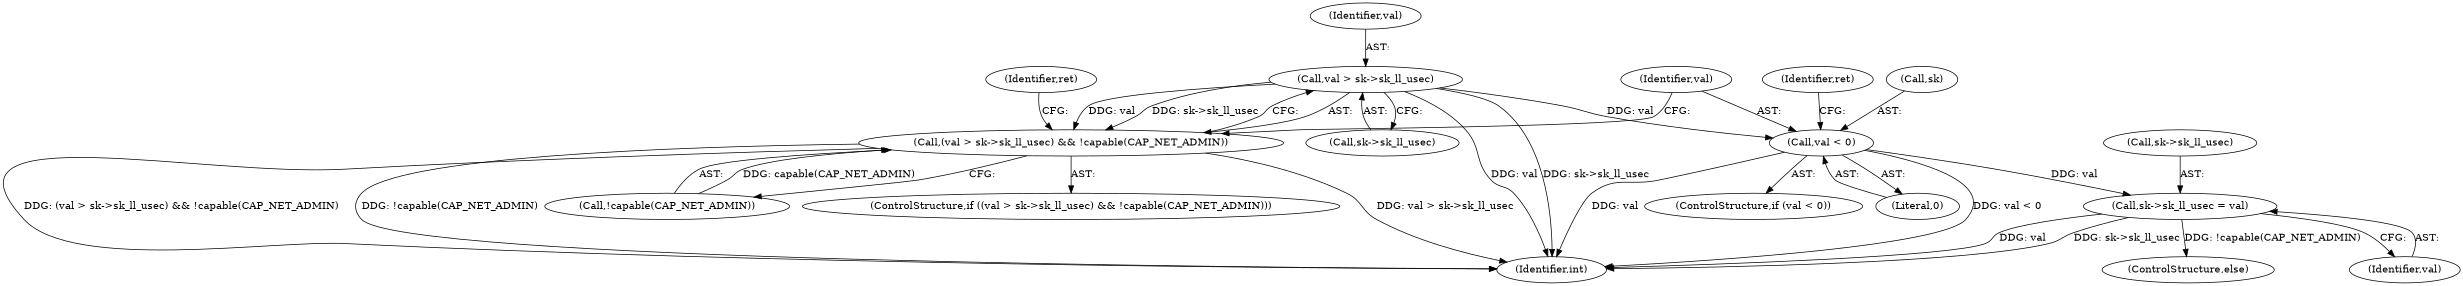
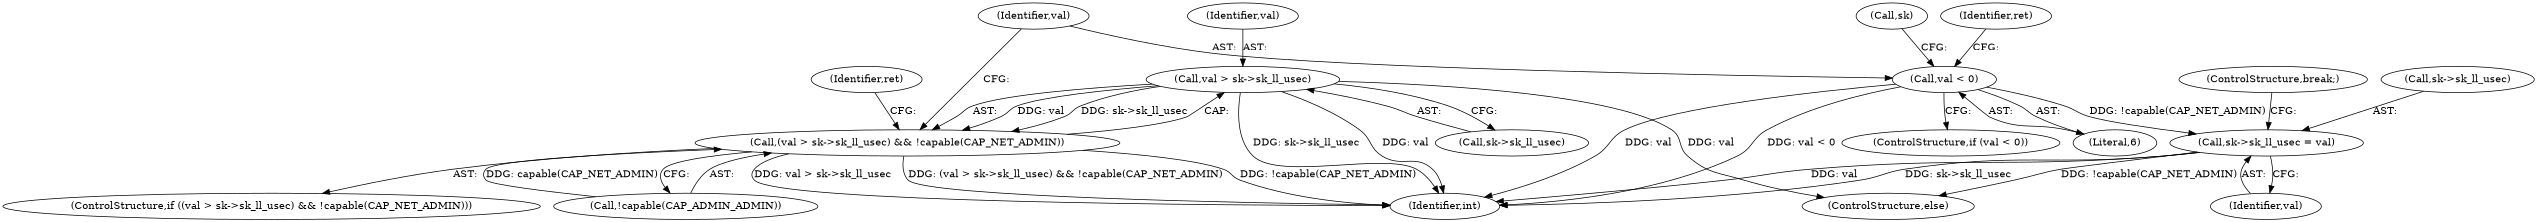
  digraph {
    n1 [label="(Call,val > sk->sk_ll_usec)"]
    n2 [label="(Call,(val > sk->sk_ll_usec) && !capable(CAP_NET_ADMIN))"]
    n3 [label="(Call,val < 0)"]
    n4 [label="(Identifier,int)"]
    n5 [label="(Call,sk->sk_ll_usec)"]
-   n6 [label="(Call,!capable(CAP_NET_ADMIN))"]
+   n6 [label="(Call,!capable(CAP_ADMIN_ADMIN))"]
    n7 [label="(ControlStructure,if ((val > sk->sk_ll_usec) && !capable(CAP_NET_ADMIN)))"]
    n8 [label="(Call,sk->sk_ll_usec = val)"]
-   n9 [label="(Literal,0)"]
+   n9 [label="(Literal,6)"]
    n10 [label="(ControlStructure,if (val < 0))"]
    n11 [label="(ControlStructure,else)"]
    n12 [label="(Identifier,val)"]
    n13 [label="(Identifier,val)"]
    n14 [label="(Identifier,ret)"]
+   n15 [label="(ControlStructure,break;)"]
    n16 [label="(Call,sk->sk_ll_usec)"]
    n17 [label="(Identifier,val)"]
    n18 [label="(Identifier,ret)"]
    n19 [label="(Call,sk)"]
    n1 -> n2 [label="AST: "]
    n1 -> n2 [label="DDG: val"]
    n1 -> n2 [label="DDG: sk->sk_ll_usec"]
-   n1 -> n3 [label="DDG: val"]
+   n1 -> n11 [label="DDG: val"]
    n1 -> n4 [label="DDG: sk->sk_ll_usec"]
    n1 -> n4 [label="DDG: val"]
    n1 -> n5 [label="CFG: "]
-   n2 -> n1 [label="CFG: "]
+   n2 -> n1 [label="CAP: "]
    n2 -> n4 [label="DDG: val > sk->sk_ll_usec"]
    n2 -> n4 [label="DDG: (val > sk->sk_ll_usec) && !capable(CAP_NET_ADMIN)"]
    n2 -> n4 [label="DDG: !capable(CAP_NET_ADMIN)"]
    n2 -> n6 [label="CFG: "]
    n2 -> n7 [label="AST: "]
    n3 -> n4 [label="DDG: val"]
    n3 -> n4 [label="DDG: val < 0"]
-   n3 -> n8 [label="DDG: val"]
+   n3 -> n8 [label="DDG: !capable(CAP_NET_ADMIN)"]
    n3 -> n9 [label="AST: "]
-   n3 -> n10 [label="AST: "]
+   n3 -> n10 [label="CFG: "]
    n5 -> n1 [label="AST: "]
    n6 -> n2 [label="AST: "]
    n6 -> n2 [label="DDG: capable(CAP_NET_ADMIN)"]
    n8 -> n4 [label="DDG: sk->sk_ll_usec"]
    n8 -> n4 [label="DDG: val"]
    n8 -> n11 [label="DDG: !capable(CAP_NET_ADMIN)"]
    n8 -> n12 [label="CFG: "]
    n9 -> n3 [label="AST: "]
    n12 -> n8 [label="AST: "]
    n13 -> n2 [label="CFG: "]
    n13 -> n3 [label="AST: "]
    n14 -> n3 [label="CFG: "]
+   n15 -> n8 [label="CFG: "]
    n16 -> n8 [label="AST: "]
    n17 -> n1 [label="AST: "]
    n18 -> n2 [label="CFG: "]
-   n19 -> n3 [label="AST: "]
+   n19 -> n3 [label="CFG: "]
  }
